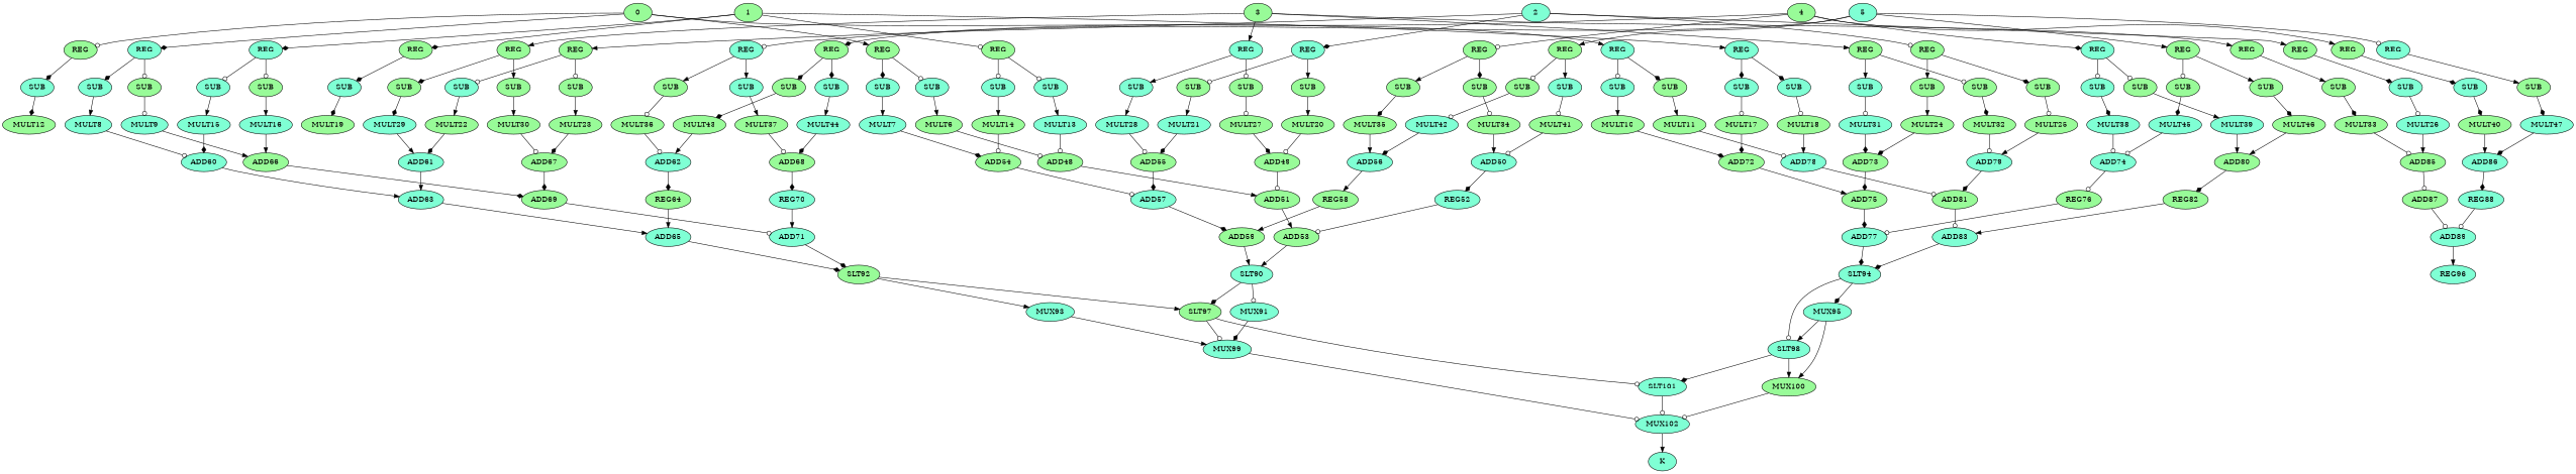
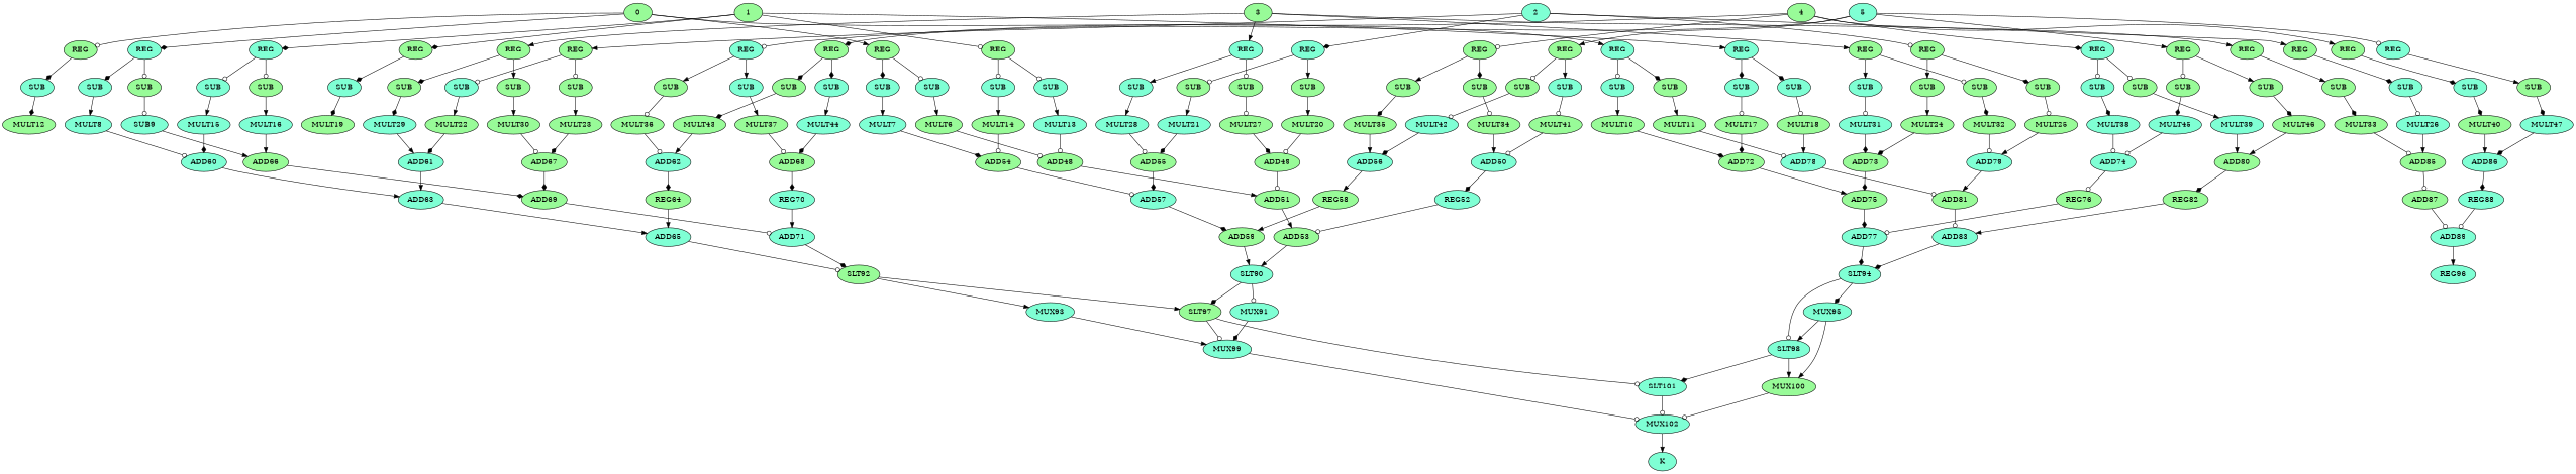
  strict digraph {
    node [fillcolor=palegreen style=filled]
    edge [arrowhead=normal]
    n1 [label=REG]
    n2 [fillcolor=aquamarine label=SUB]
    n3 [fillcolor=aquamarine label=SUB]
    0
    n5 [fillcolor=aquamarine label=REG]
    n6 [fillcolor=aquamarine label=REG]
    n7 [label=REG]
    n8 [fillcolor=aquamarine label=SUB]
    n9 [label=SUB]
    n10 [fillcolor=aquamarine label=SUB]
    n11 [label=SUB]
    n12 [fillcolor=aquamarine label=SUB]
    n13 [label=MULT6]
    n14 [label=ADD48]
    n15 [label=ADD51]
    n16 [fillcolor=aquamarine label=MULT7]
    n17 [label=ADD54]
    n18 [fillcolor=aquamarine label=ADD57]
    n19 [fillcolor=aquamarine label=MULT8]
    n20 [fillcolor=aquamarine label=ADD60]
    n21 [fillcolor=aquamarine label=ADD63]
-   n22 [fillcolor=aquamarine label=MULT9]
+   n22 [fillcolor=aquamarine label=SUB9]
    n23 [label=ADD66]
    n24 [label=ADD69]
    n25 [label=MULT10]
    n26 [label=ADD72]
    n27 [label=ADD75]
    n28 [label=MULT11]
    n29 [fillcolor=aquamarine label=ADD78]
    n30 [label=ADD81]
    n31 [label=MULT12]
    n32 [label=REG]
    n33 [fillcolor=aquamarine label=SUB]
    n34 [fillcolor=aquamarine label=SUB]
    1
    n36 [fillcolor=aquamarine label=REG]
    n37 [fillcolor=aquamarine label=REG]
    n38 [label=REG]
    n39 [fillcolor=aquamarine label=SUB]
    n40 [label=SUB]
    n41 [fillcolor=aquamarine label=SUB]
    n42 [fillcolor=aquamarine label=SUB]
    n43 [fillcolor=aquamarine label=SUB]
    n44 [fillcolor=aquamarine label=MULT13]
    n45 [label=MULT14]
    n46 [fillcolor=aquamarine label=MULT15]
    n47 [fillcolor=aquamarine label=MULT16]
    n48 [label=MULT17]
    n49 [label=MULT18]
    n50 [label=MULT19]
    n51 [fillcolor=aquamarine label=REG]
    n52 [label=SUB]
    n53 [label=SUB]
    2 [fillcolor=aquamarine]
    n55 [label=REG]
    n56 [label=REG]
    n57 [label=REG]
    n58 [fillcolor=aquamarine label=SUB]
    n59 [label=SUB]
    n60 [label=SUB]
    n61 [label=SUB]
    n62 [fillcolor=aquamarine label=SUB]
    n63 [label=MULT20]
    n64 [label=ADD49]
    n65 [fillcolor=aquamarine label=MULT21]
    n66 [label=ADD55]
    n67 [label=MULT22]
    n68 [fillcolor=aquamarine label=ADD61]
    n69 [label=MULT23]
    n70 [label=ADD67]
    n71 [label=MULT24]
    n72 [label=ADD73]
    n73 [label=MULT25]
    n74 [fillcolor=aquamarine label=ADD79]
    n75 [fillcolor=aquamarine label=MULT26]
    n76 [label=ADD85]
    n77 [label=ADD87]
    n78 [fillcolor=aquamarine label=REG]
    n79 [label=SUB]
    n80 [fillcolor=aquamarine label=SUB]
    3
    n82 [label=REG]
    n83 [label=REG]
    n84 [label=REG]
    n85 [label=SUB]
    n86 [label=SUB]
    n87 [fillcolor=aquamarine label=SUB]
    n88 [label=SUB]
    n89 [label=SUB]
    n90 [label=MULT27]
    n91 [fillcolor=aquamarine label=MULT28]
    n92 [fillcolor=aquamarine label=MULT29]
    n93 [label=MULT30]
    n94 [fillcolor=aquamarine label=MULT31]
    n95 [label=MULT32]
    n96 [label=MULT33]
    n97 [label=REG]
    n98 [label=SUB]
    n99 [label=SUB]
    4
    n101 [fillcolor=aquamarine label=REG]
    n102 [fillcolor=aquamarine label=REG]
    n103 [label=REG]
    n104 [label=SUB]
    n105 [fillcolor=aquamarine label=SUB]
    n106 [fillcolor=aquamarine label=SUB]
    n107 [label=SUB]
    n108 [fillcolor=aquamarine label=SUB]
    n109 [label=MULT34]
    n110 [fillcolor=aquamarine label=ADD50]
    n111 [fillcolor=aquamarine label=REG52]
    n112 [label=MULT35]
    n113 [fillcolor=aquamarine label=ADD56]
    n114 [label=REG58]
    n115 [label=MULT36]
    n116 [fillcolor=aquamarine label=ADD62]
    n117 [label=REG64]
    n118 [label=MULT37]
    n119 [label=ADD68]
    n120 [fillcolor=aquamarine label=REG70]
    n121 [fillcolor=aquamarine label=MULT38]
    n122 [fillcolor=aquamarine label=ADD74]
    n123 [label=REG76]
    n124 [fillcolor=aquamarine label=MULT39]
    n125 [label=ADD80]
    n126 [label=REG82]
    n127 [label=MULT40]
    n128 [fillcolor=aquamarine label=ADD86]
    n129 [fillcolor=aquamarine label=REG88]
    n130 [label=REG]
    n131 [fillcolor=aquamarine label=SUB]
    n132 [label=SUB]
    5 [fillcolor=aquamarine]
    n134 [label=REG]
    n135 [label=REG]
    n136 [fillcolor=aquamarine label=REG]
    n137 [label=SUB]
    n138 [fillcolor=aquamarine label=SUB]
    n139 [label=SUB]
    n140 [label=SUB]
    n141 [label=SUB]
    n142 [label=MULT41]
    n143 [fillcolor=aquamarine label=MULT42]
    n144 [label=MULT43]
    n145 [fillcolor=aquamarine label=MULT44]
    n146 [fillcolor=aquamarine label=MULT45]
    n147 [label=MULT46]
    n148 [fillcolor=aquamarine label=MULT47]
    n149 [label=ADD53]
    n150 [fillcolor=aquamarine label=SLT90]
    n151 [fillcolor=aquamarine label=MUX91]
    n152 [label=SLT97]
    n153 [label=ADD59]
    n154 [fillcolor=aquamarine label=ADD65]
    n155 [label=SLT92]
    n156 [fillcolor=aquamarine label=MUX93]
    n157 [fillcolor=aquamarine label=ADD71]
    n158 [fillcolor=aquamarine label=ADD77]
    n159 [fillcolor=aquamarine label=SLT94]
    n160 [fillcolor=aquamarine label=MUX95]
    n161 [fillcolor=aquamarine label=SLT98]
    n162 [fillcolor=aquamarine label=ADD83]
    n163 [fillcolor=aquamarine label=ADD89]
    n164 [fillcolor=aquamarine label=REG96]
    n165 [fillcolor=aquamarine label=MUX99]
    n166 [fillcolor=aquamarine label=SLT101]
    n167 [fillcolor=aquamarine label=MUX102]
    n168 [label=MUX100]
    n169 [fillcolor=aquamarine label=K]
    n1 -> n2 [arrowhead=odot]
    n1 -> n3 [arrowhead=diamond]
    n2 -> n13
    n3 -> n16
    0 -> n1
    0 -> n5 [arrowhead=diamond]
    0 -> n6
    0 -> n7 [arrowhead=odot]
    n5 -> n8 [arrowhead=diamond]
    n5 -> n9 [arrowhead=odot]
    n6 -> n10 [arrowhead=odot]
    n6 -> n11 [arrowhead=diamond]
    n7 -> n12 [arrowhead=diamond]
    n8 -> n19
    n9 -> n22 [arrowhead=odot]
    n10 -> n25
    n11 -> n28
    n12 -> n31 [arrowhead=diamond]
    n13 -> n14 [arrowhead=odot]
    n14 -> n15
    n15 -> n149
    n16 -> n17 [arrowhead=diamond]
    n17 -> n18 [arrowhead=odot]
    n18 -> n153 [arrowhead=diamond]
    n19 -> n20 [arrowhead=odot]
    n20 -> n21
    n21 -> n154
    n22 -> n23
    n23 -> n24 [arrowhead=diamond]
    n24 -> n157 [arrowhead=odot]
    n25 -> n26 [arrowhead=diamond]
    n26 -> n27
    n27 -> n158 [arrowhead=diamond]
    n28 -> n29 [arrowhead=odot]
    n29 -> n30 [arrowhead=odot]
    n30 -> n162 [arrowhead=odot]
    n32 -> n33 [arrowhead=odot]
    n32 -> n34 [arrowhead=odot]
    n33 -> n44
    n34 -> n45
    1 -> n32 [arrowhead=odot]
    1 -> n36 [arrowhead=diamond]
    1 -> n37
    1 -> n38 [arrowhead=diamond]
    n36 -> n39 [arrowhead=odot]
    n36 -> n40 [arrowhead=odot]
    n37 -> n41 [arrowhead=diamond]
    n37 -> n42 [arrowhead=diamond]
    n38 -> n43 [arrowhead=diamond]
    n39 -> n46
    n40 -> n47
    n41 -> n48 [arrowhead=odot]
    n42 -> n49 [arrowhead=odot]
    n43 -> n50 [arrowhead=diamond]
    n44 -> n14 [arrowhead=odot]
    n45 -> n17 [arrowhead=odot]
    n46 -> n20 [arrowhead=diamond]
    n47 -> n23
    n48 -> n26 [arrowhead=diamond]
    n49 -> n29
    n51 -> n52
    n51 -> n53 [arrowhead=odot]
    n52 -> n63
    n53 -> n65
    2 -> n51 [arrowhead=diamond]
    2 -> n55
    2 -> n56 [arrowhead=odot]
    2 -> n57
    n55 -> n58 [arrowhead=odot]
    n55 -> n59 [arrowhead=odot]
    n56 -> n60
    n56 -> n61 [arrowhead=diamond]
    n57 -> n62 [arrowhead=diamond]
    n58 -> n67
    n59 -> n69
    n60 -> n71
    n61 -> n73 [arrowhead=odot]
    n62 -> n75 [arrowhead=odot]
    n63 -> n64 [arrowhead=odot]
    n64 -> n15 [arrowhead=odot]
    n65 -> n66 [arrowhead=diamond]
    n66 -> n18 [arrowhead=diamond]
    n67 -> n68 [arrowhead=diamond]
    n68 -> n21
    n69 -> n70 [arrowhead=diamond]
    n70 -> n24 [arrowhead=diamond]
    n71 -> n72 [arrowhead=diamond]
    n72 -> n27 [arrowhead=diamond]
    n73 -> n74
-   n74 -> n30 [arrowhead=diamond]
+   n74 -> n30
    n75 -> n76
    n76 -> n77 [arrowhead=odot]
    n77 -> n163 [arrowhead=odot]
    n78 -> n79 [arrowhead=odot]
    n78 -> n80
    n79 -> n90 [arrowhead=odot]
    n80 -> n91
    3 -> n78
    3 -> n82
    3 -> n83
    3 -> n84
    n82 -> n85 [arrowhead=diamond]
    n82 -> n86
    n83 -> n87
    n83 -> n88 [arrowhead=odot]
    n84 -> n89
    n85 -> n92 [arrowhead=diamond]
    n86 -> n93
    n87 -> n94 [arrowhead=odot]
    n88 -> n95 [arrowhead=diamond]
    n89 -> n96 [arrowhead=diamond]
    n90 -> n64 [arrowhead=diamond]
    n91 -> n66 [arrowhead=odot]
    n92 -> n68
    n93 -> n70 [arrowhead=odot]
    n94 -> n72 [arrowhead=diamond]
    n95 -> n74 [arrowhead=odot]
    n96 -> n76 [arrowhead=odot]
    n97 -> n98 [arrowhead=diamond]
    n97 -> n99
    n98 -> n109 [arrowhead=odot]
    n99 -> n112 [arrowhead=diamond]
    4 -> n97 [arrowhead=odot]
    4 -> n101 [arrowhead=odot]
    4 -> n102 [arrowhead=diamond]
    4 -> n103
    n101 -> n104
    n101 -> n105
    n102 -> n106 [arrowhead=odot]
    n102 -> n107 [arrowhead=odot]
    n103 -> n108 [arrowhead=diamond]
    n104 -> n115 [arrowhead=odot]
    n105 -> n118
    n106 -> n121 [arrowhead=diamond]
    n107 -> n124
    n108 -> n127 [arrowhead=diamond]
    n109 -> n110
    n110 -> n111 [arrowhead=diamond]
    n111 -> n149 [arrowhead=odot]
    n112 -> n113
    n113 -> n114
    n114 -> n153
    n115 -> n116 [arrowhead=odot]
    n116 -> n117 [arrowhead=diamond]
    n117 -> n154
    n118 -> n119 [arrowhead=odot]
    n119 -> n120 [arrowhead=diamond]
    n120 -> n157
    n121 -> n122 [arrowhead=odot]
    n122 -> n123 [arrowhead=odot]
    n123 -> n158 [arrowhead=odot]
    n124 -> n125
    n125 -> n126 [arrowhead=diamond]
    n126 -> n162
    n127 -> n128
    n128 -> n129 [arrowhead=diamond]
    n129 -> n163 [arrowhead=odot]
    n130 -> n131
    n130 -> n132 [arrowhead=odot]
    n131 -> n142 [arrowhead=odot]
    n132 -> n143 [arrowhead=odot]
    5 -> n130
    5 -> n134 [arrowhead=diamond]
    5 -> n135
    5 -> n136 [arrowhead=odot]
    n134 -> n137 [arrowhead=diamond]
    n134 -> n138 [arrowhead=diamond]
    n135 -> n139 [arrowhead=odot]
    n135 -> n140
    n136 -> n141
    n137 -> n144 [arrowhead=diamond]
    n138 -> n145
    n139 -> n146 [arrowhead=diamond]
    n140 -> n147 [arrowhead=diamond]
    n141 -> n148 [arrowhead=diamond]
    n142 -> n110 [arrowhead=odot]
    n143 -> n113 [arrowhead=diamond]
    n144 -> n116
    n145 -> n119 [arrowhead=diamond]
    n146 -> n122 [arrowhead=odot]
    n147 -> n125
    n148 -> n128 [arrowhead=diamond]
    n149 -> n150
    n150 -> n151 [arrowhead=odot]
    n150 -> n152 [arrowhead=diamond]
    n151 -> n165 [arrowhead=diamond]
    n152 -> n165 [arrowhead=odot]
    n152 -> n166 [arrowhead=odot]
    n153 -> n150
-   n154 -> n155 [arrowhead=diamond]
+   n154 -> n155 [arrowhead=odot]
    n155 -> n152
    n155 -> n156
    n156 -> n165
    n157 -> n155 [arrowhead=diamond]
    n158 -> n159 [arrowhead=diamond]
    n159 -> n160 [arrowhead=diamond]
    n159 -> n161 [arrowhead=odot]
    n160 -> n161
    n160 -> n168
    n161 -> n166 [arrowhead=diamond]
    n161 -> n168
    n162 -> n159 [arrowhead=diamond]
    n163 -> n164
    n165 -> n167 [arrowhead=odot]
    n166 -> n167 [arrowhead=odot]
    n167 -> n169
    n168 -> n167 [arrowhead=odot]
  }
